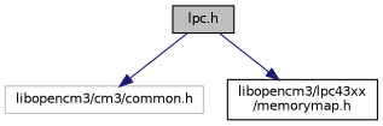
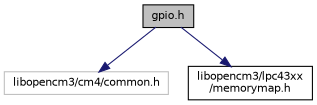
  digraph {
    node [color=black fillcolor=white fontname=Helvetica fontsize=10 shape=record style=filled]
    edge [color=midnightblue fontname=Helvetica fontsize=10 labelfontname=Helvetica labelfontsize=10 style=solid]
-   n1 [fillcolor=grey75 fontcolor=black height=0.2 label="lpc.h" width=0.4]
-   n2 [color=grey75 height=0.2 label="libopencm3/cm3/common.h" width=0.4]
+   n1 [fillcolor=grey75 fontcolor=black height=0.2 label="gpio.h" width=0.4]
+   n2 [color=grey75 height=0.2 label="libopencm3/cm4/common.h" width=0.4]
    n3 [height=0.2 label="libopencm3/lpc43xx\l/memorymap.h" width=0.4]
    n1 -> n2
    n1 -> n3
  }
